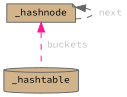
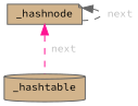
  digraph {
    fontname="Source Code Pro"
    node [color=gray40 fillcolor=tan fontname="Source Code Pro" fontsize=10 style=filled]
    edge [dir=back fontcolor=grey fontname="Source Code Pro" fontsize=10 labelfontname=Helvetica labelfontsize=10 style=dashed]
    n1 [fontcolor=black height=0.2 label=_hashtable shape=cylinder width=0.4]
    n2 [height=0.2 label=_hashnode shape=note width=0.4]
-   n2 -> n1 [color=deeppink label=" buckets"]
+   n2 -> n1 [color=deeppink label=" next"]
    n2 -> n2 [color=gray40 label=" next"]
  }
